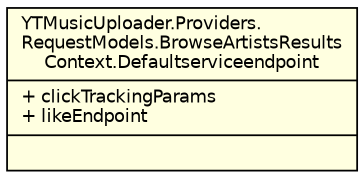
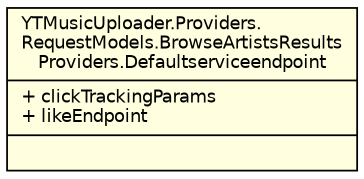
  digraph {
-   n1 [color=black fillcolor=lightyellow fontcolor=black fontname=Helvetica fontsize=10 height=0.2 label="{YTMusicUploader.Providers.\lRequestModels.BrowseArtistsResults\lContext.Defaultserviceendpoint\n|+ clickTrackingParams\l+ likeEndpoint\l|}" shape=record style=filled width=0.4]
+   n1 [color=black fillcolor=lightyellow fontcolor=black fontname=Helvetica fontsize=10 height=0.2 label="{YTMusicUploader.Providers.\lRequestModels.BrowseArtistsResults\lProviders.Defaultserviceendpoint\n|+ clickTrackingParams\l+ likeEndpoint\l|}" shape=record style=filled width=0.4]
  }
